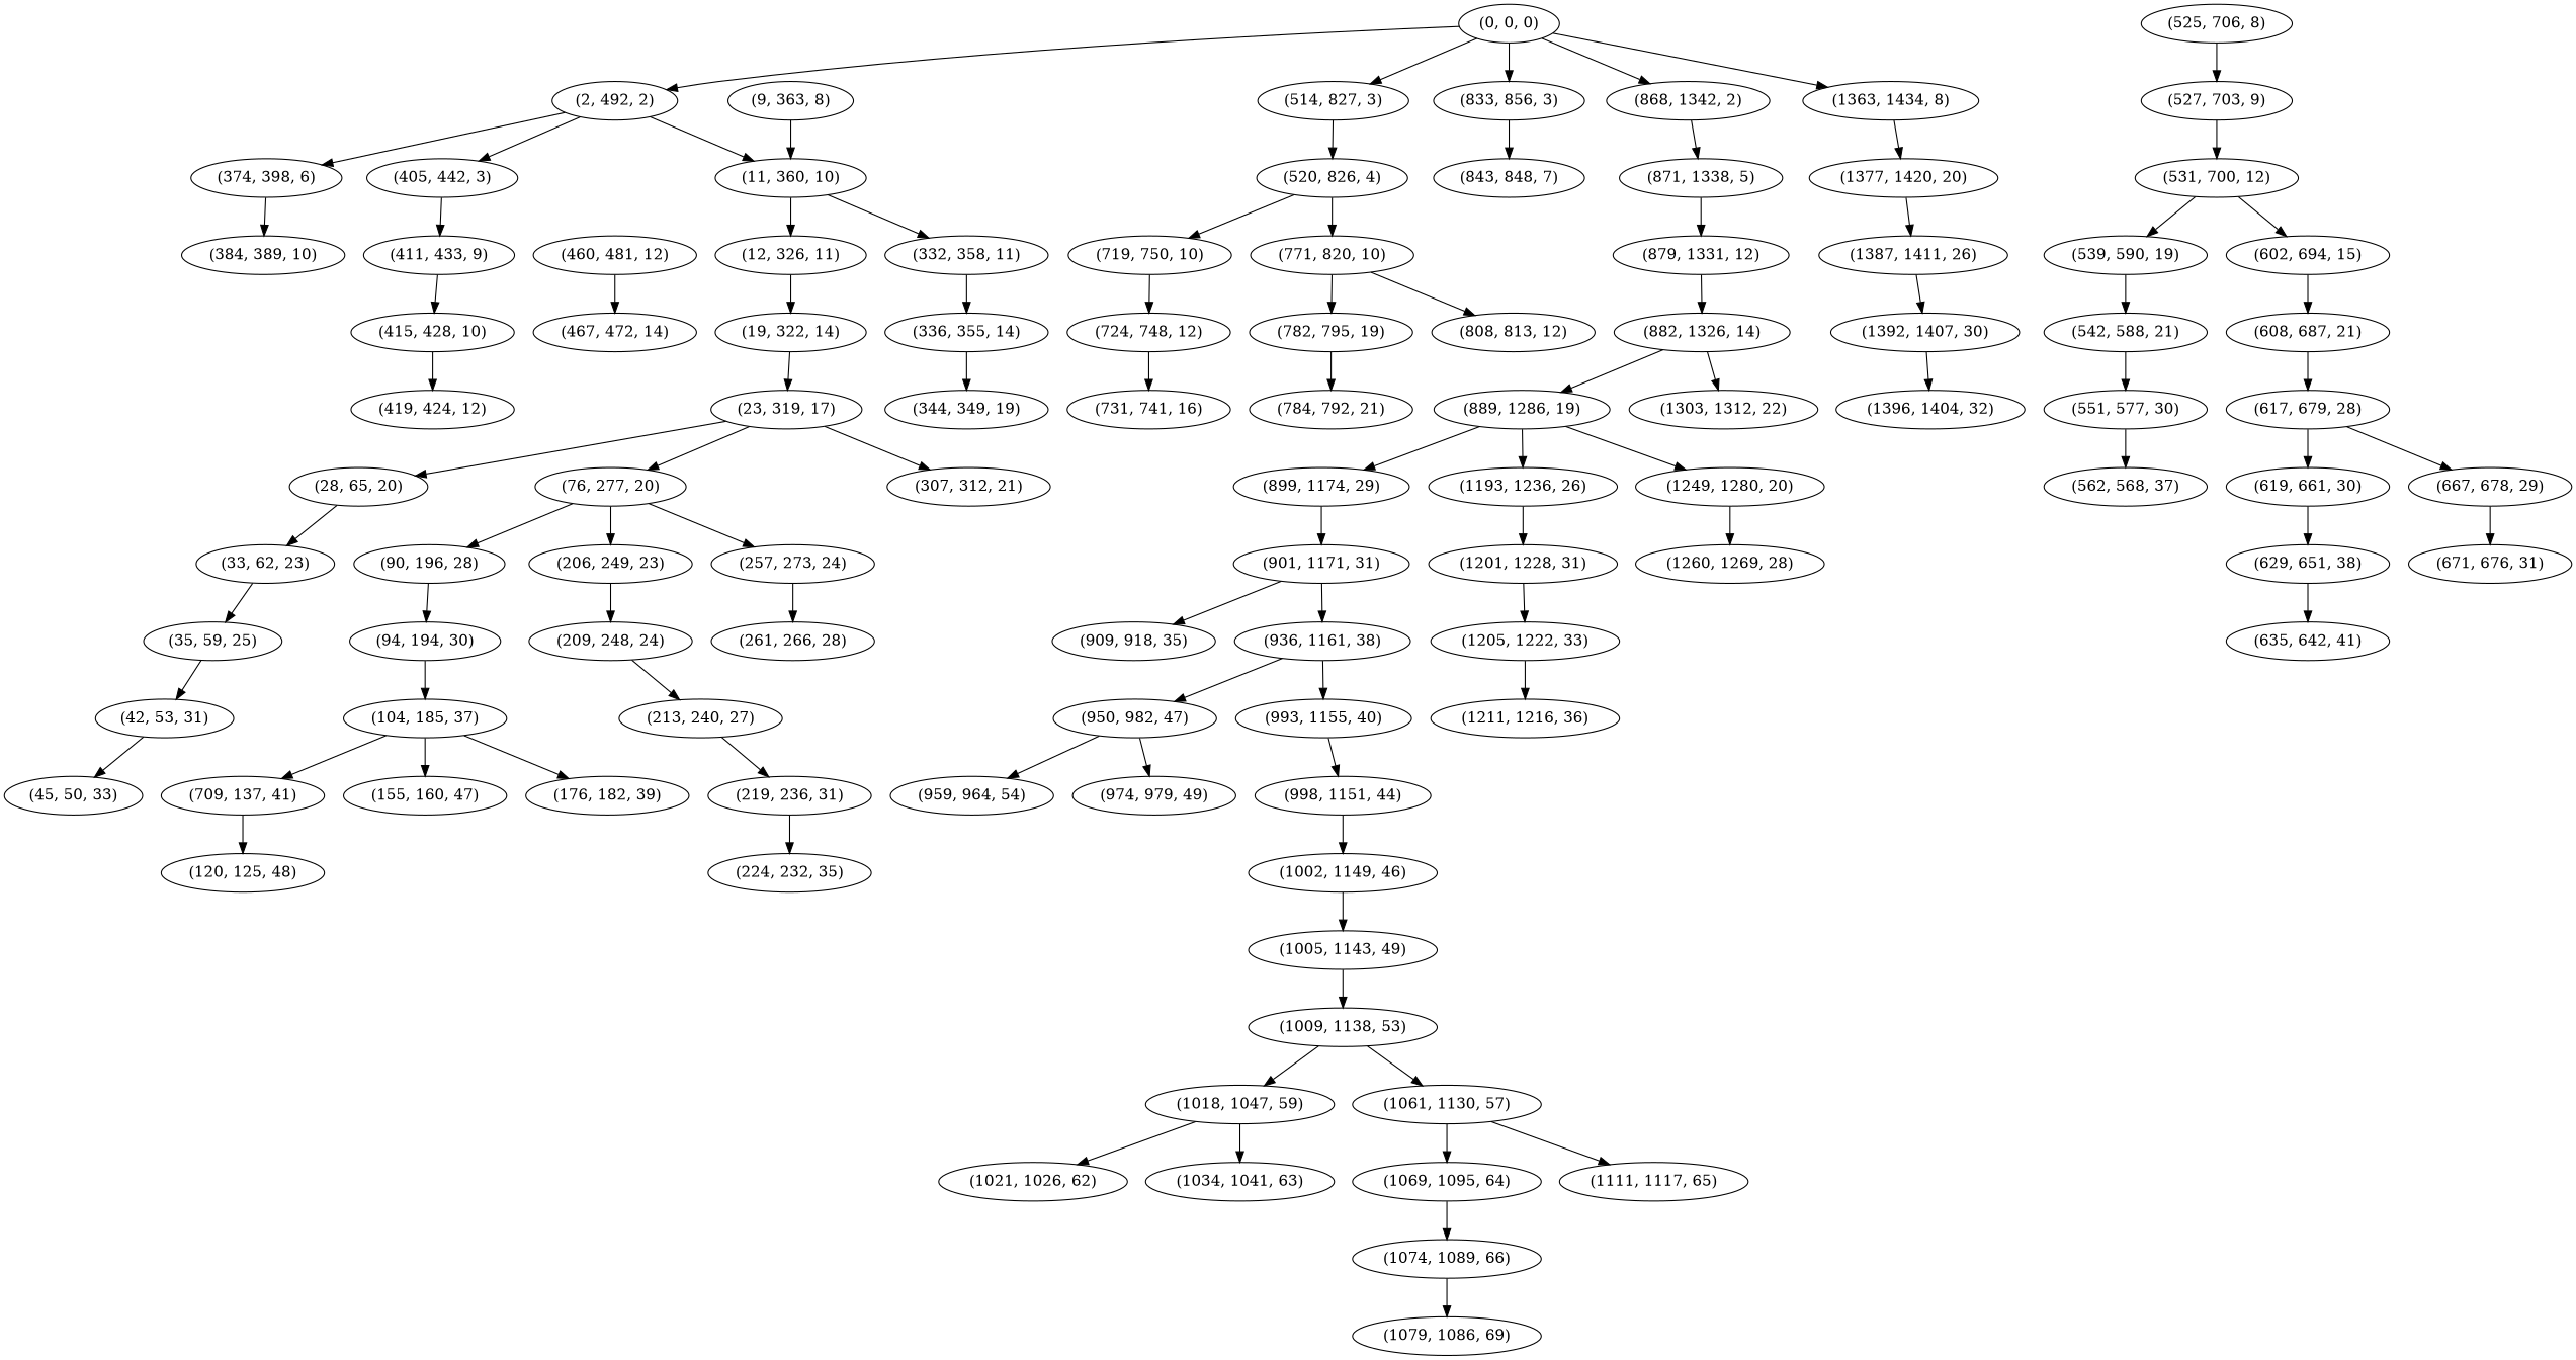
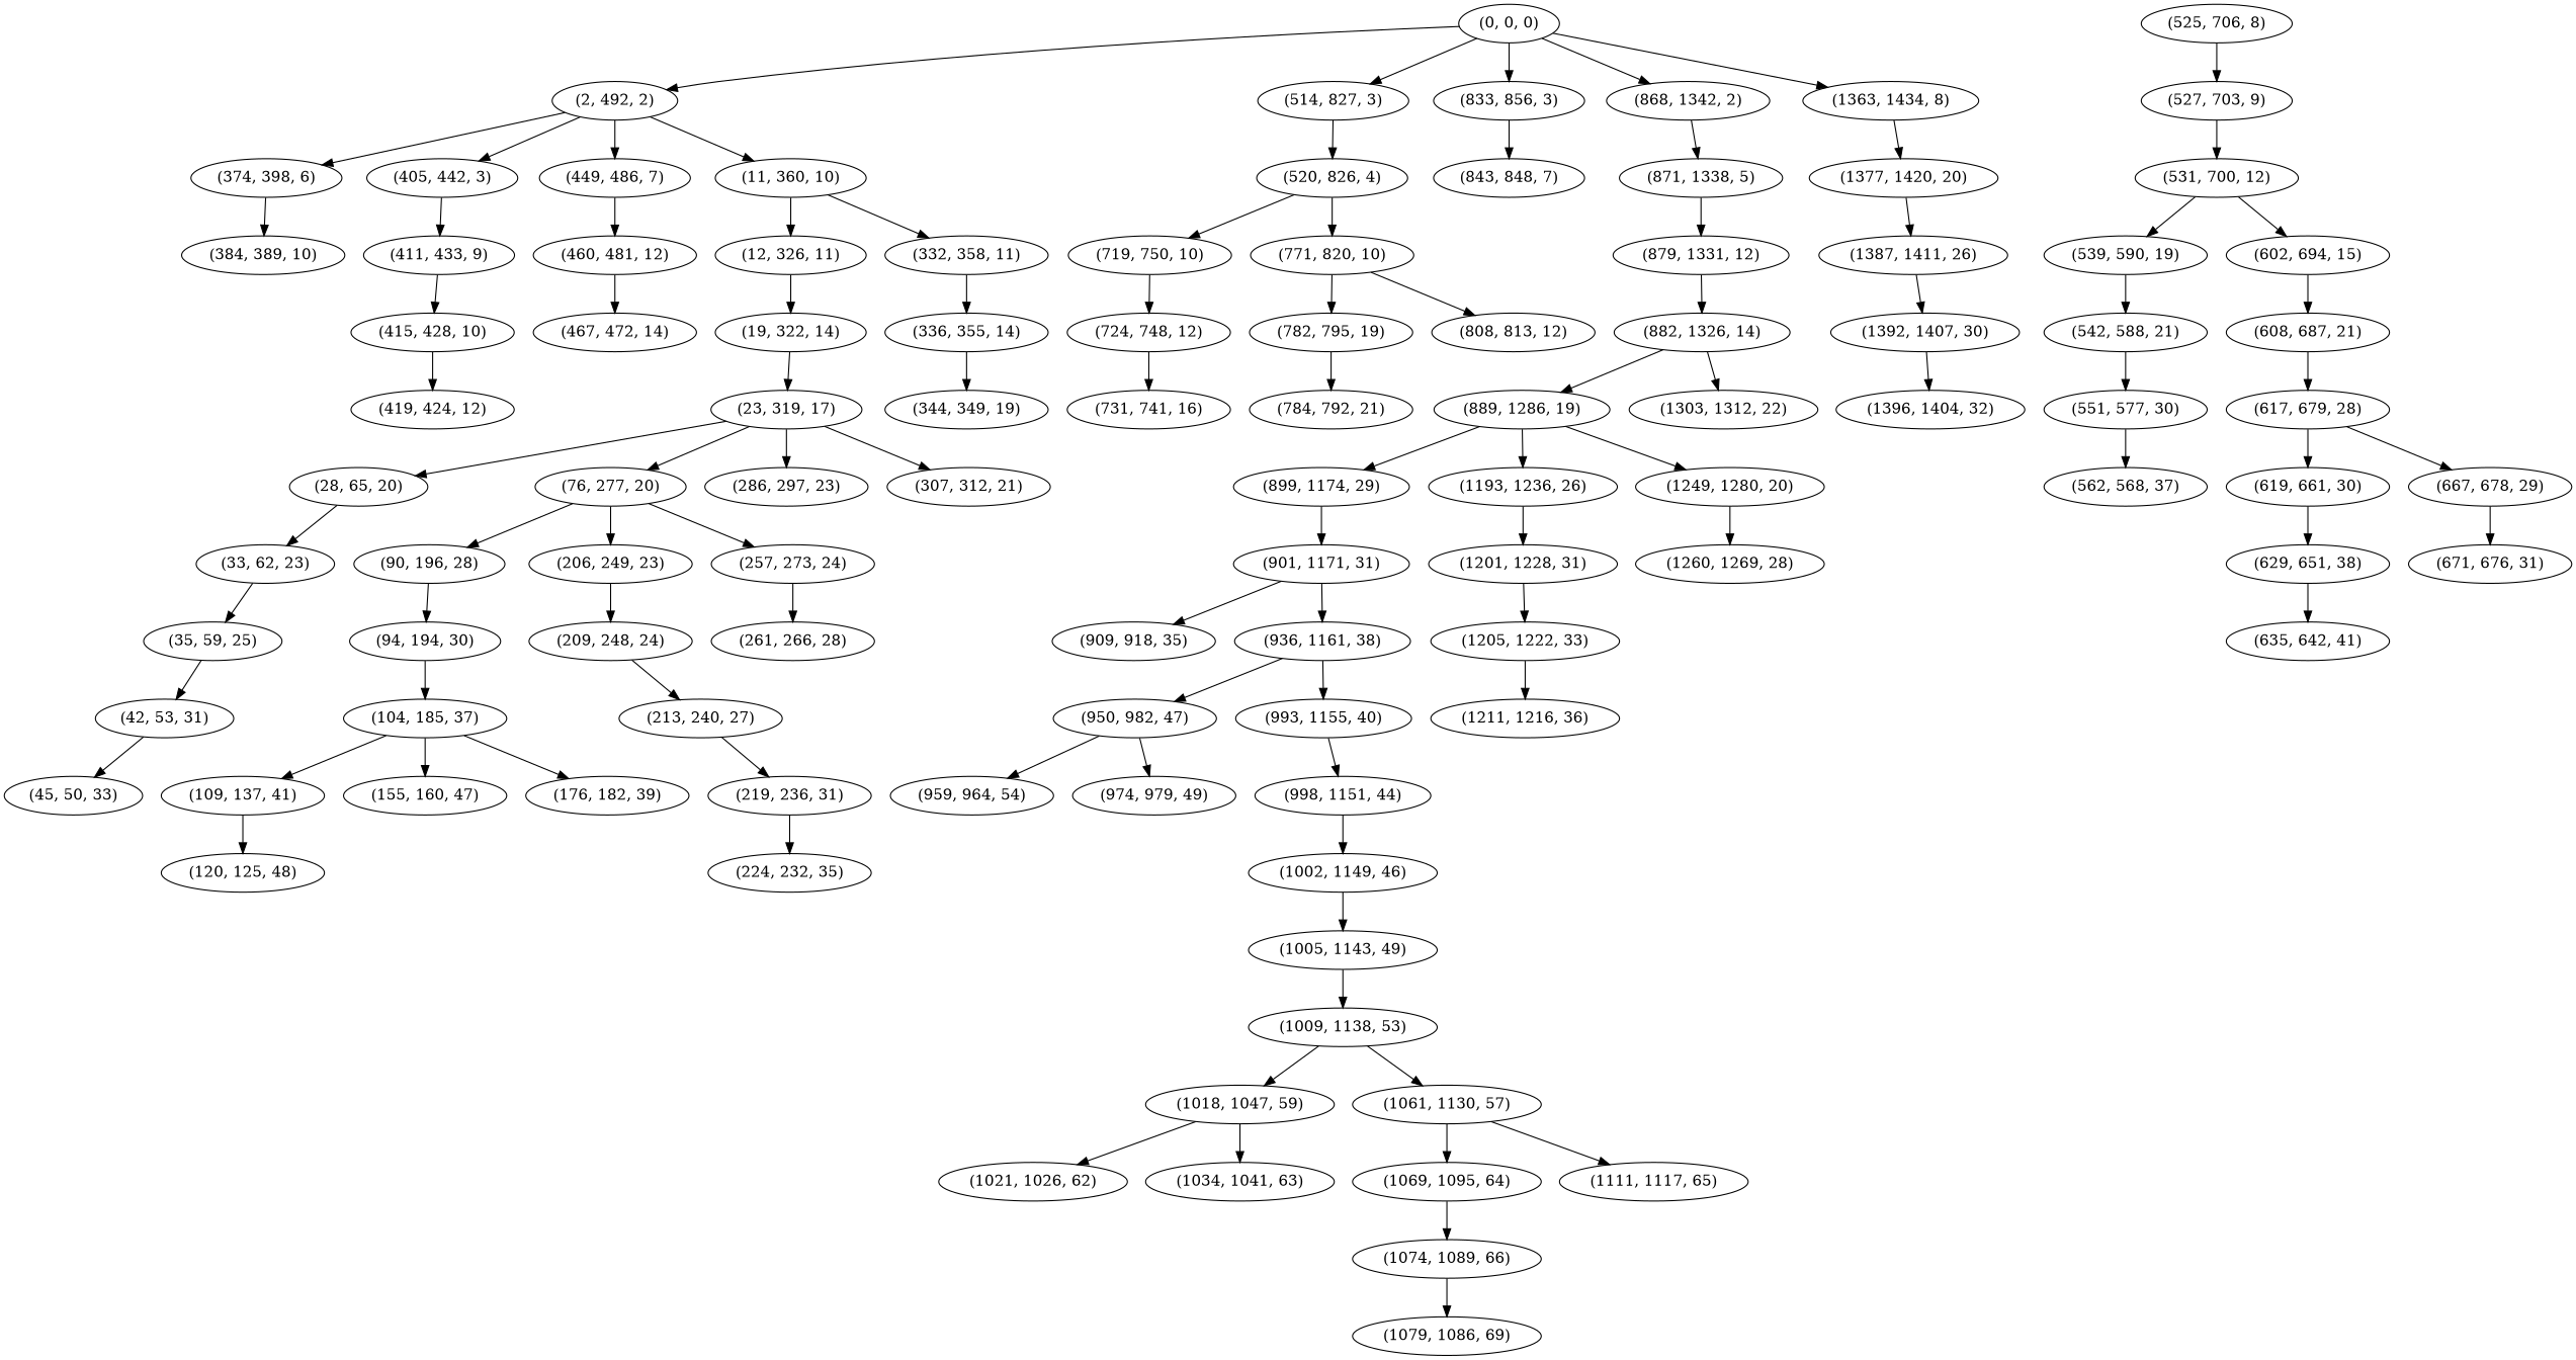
  digraph {
    "(0, 0, 0)"
    "(2, 492, 2)"
    "(514, 827, 3)"
    "(833, 856, 3)"
    "(868, 1342, 2)"
    "(1363, 1434, 8)"
    "(374, 398, 6)"
    "(405, 442, 3)"
+   "(449, 486, 7)"
    "(11, 360, 10)"
    "(520, 826, 4)"
    "(843, 848, 7)"
    "(871, 1338, 5)"
    "(1377, 1420, 20)"
-   "(9, 363, 8)"
    "(384, 389, 10)"
    "(411, 433, 9)"
    "(460, 481, 12)"
    "(12, 326, 11)"
    "(332, 358, 11)"
    "(19, 322, 14)"
    "(336, 355, 14)"
    "(23, 319, 17)"
    "(28, 65, 20)"
    "(76, 277, 20)"
+   "(286, 297, 23)"
    "(307, 312, 21)"
    "(33, 62, 23)"
    "(90, 196, 28)"
    "(206, 249, 23)"
    "(257, 273, 24)"
    "(35, 59, 25)"
    "(42, 53, 31)"
    "(45, 50, 33)"
    "(94, 194, 30)"
    "(209, 248, 24)"
    "(261, 266, 28)"
    "(104, 185, 37)"
-   "(109, 137, 41)" [label="(709, 137, 41)"]
+   "(109, 137, 41)"
    "(155, 160, 47)"
    "(176, 182, 39)"
    "(120, 125, 48)"
    "(213, 240, 27)"
    "(219, 236, 31)"
    "(224, 232, 35)"
    "(344, 349, 19)"
    "(415, 428, 10)"
    "(419, 424, 12)"
    "(467, 472, 14)"
    "(719, 750, 10)"
    "(771, 820, 10)"
    "(525, 706, 8)"
    "(527, 703, 9)"
    "(724, 748, 12)"
    "(782, 795, 19)"
    "(808, 813, 12)"
    "(531, 700, 12)"
    "(539, 590, 19)"
    "(602, 694, 15)"
    "(542, 588, 21)"
    "(608, 687, 21)"
    "(551, 577, 30)"
    "(562, 568, 37)"
    "(617, 679, 28)"
    "(619, 661, 30)"
    "(667, 678, 29)"
    "(629, 651, 38)"
    "(671, 676, 31)"
    "(635, 642, 41)"
    "(731, 741, 16)"
    "(784, 792, 21)"
    "(879, 1331, 12)"
    "(882, 1326, 14)"
    "(889, 1286, 19)"
    "(1303, 1312, 22)"
    "(899, 1174, 29)"
    "(1193, 1236, 26)"
    "(1249, 1280, 20)"
    "(901, 1171, 31)"
    "(1201, 1228, 31)"
    "(1260, 1269, 28)"
    "(909, 918, 35)"
    "(936, 1161, 38)"
    "(950, 982, 47)"
    "(993, 1155, 40)"
    "(959, 964, 54)"
    "(974, 979, 49)"
    "(998, 1151, 44)"
    "(1002, 1149, 46)"
    "(1005, 1143, 49)"
    "(1009, 1138, 53)"
    "(1018, 1047, 59)"
    "(1061, 1130, 57)"
    "(1021, 1026, 62)"
    "(1034, 1041, 63)"
    "(1069, 1095, 64)"
    "(1111, 1117, 65)"
    "(1074, 1089, 66)"
    "(1079, 1086, 69)"
    "(1205, 1222, 33)"
    "(1211, 1216, 36)"
    "(1387, 1411, 26)"
    "(1392, 1407, 30)"
    "(1396, 1404, 32)"
    "(0, 0, 0)" -> "(2, 492, 2)"
    "(0, 0, 0)" -> "(514, 827, 3)"
    "(0, 0, 0)" -> "(833, 856, 3)"
    "(0, 0, 0)" -> "(868, 1342, 2)"
    "(0, 0, 0)" -> "(1363, 1434, 8)"
    "(2, 492, 2)" -> "(374, 398, 6)"
    "(2, 492, 2)" -> "(405, 442, 3)"
+   "(2, 492, 2)" -> "(449, 486, 7)"
    "(2, 492, 2)" -> "(11, 360, 10)"
    "(514, 827, 3)" -> "(520, 826, 4)"
    "(833, 856, 3)" -> "(843, 848, 7)"
    "(868, 1342, 2)" -> "(871, 1338, 5)"
    "(1363, 1434, 8)" -> "(1377, 1420, 20)"
    "(374, 398, 6)" -> "(384, 389, 10)"
    "(405, 442, 3)" -> "(411, 433, 9)"
+   "(449, 486, 7)" -> "(460, 481, 12)"
    "(11, 360, 10)" -> "(12, 326, 11)"
    "(11, 360, 10)" -> "(332, 358, 11)"
    "(520, 826, 4)" -> "(719, 750, 10)"
    "(520, 826, 4)" -> "(771, 820, 10)"
    "(871, 1338, 5)" -> "(879, 1331, 12)"
    "(1377, 1420, 20)" -> "(1387, 1411, 26)"
-   "(9, 363, 8)" -> "(11, 360, 10)"
    "(411, 433, 9)" -> "(415, 428, 10)"
    "(460, 481, 12)" -> "(467, 472, 14)"
    "(12, 326, 11)" -> "(19, 322, 14)"
    "(332, 358, 11)" -> "(336, 355, 14)"
    "(19, 322, 14)" -> "(23, 319, 17)"
    "(336, 355, 14)" -> "(344, 349, 19)"
    "(23, 319, 17)" -> "(28, 65, 20)"
    "(23, 319, 17)" -> "(76, 277, 20)"
+   "(23, 319, 17)" -> "(286, 297, 23)"
    "(23, 319, 17)" -> "(307, 312, 21)"
    "(28, 65, 20)" -> "(33, 62, 23)"
    "(76, 277, 20)" -> "(90, 196, 28)"
    "(76, 277, 20)" -> "(206, 249, 23)"
    "(76, 277, 20)" -> "(257, 273, 24)"
    "(33, 62, 23)" -> "(35, 59, 25)"
    "(90, 196, 28)" -> "(94, 194, 30)"
    "(206, 249, 23)" -> "(209, 248, 24)"
    "(257, 273, 24)" -> "(261, 266, 28)"
    "(35, 59, 25)" -> "(42, 53, 31)"
    "(42, 53, 31)" -> "(45, 50, 33)"
    "(94, 194, 30)" -> "(104, 185, 37)"
    "(209, 248, 24)" -> "(213, 240, 27)"
    "(104, 185, 37)" -> "(109, 137, 41)"
    "(104, 185, 37)" -> "(155, 160, 47)"
    "(104, 185, 37)" -> "(176, 182, 39)"
    "(109, 137, 41)" -> "(120, 125, 48)"
    "(213, 240, 27)" -> "(219, 236, 31)"
    "(219, 236, 31)" -> "(224, 232, 35)"
    "(415, 428, 10)" -> "(419, 424, 12)"
    "(719, 750, 10)" -> "(724, 748, 12)"
    "(771, 820, 10)" -> "(782, 795, 19)"
    "(771, 820, 10)" -> "(808, 813, 12)"
    "(525, 706, 8)" -> "(527, 703, 9)"
    "(527, 703, 9)" -> "(531, 700, 12)"
    "(724, 748, 12)" -> "(731, 741, 16)"
    "(782, 795, 19)" -> "(784, 792, 21)"
    "(531, 700, 12)" -> "(539, 590, 19)"
    "(531, 700, 12)" -> "(602, 694, 15)"
    "(539, 590, 19)" -> "(542, 588, 21)"
    "(602, 694, 15)" -> "(608, 687, 21)"
    "(542, 588, 21)" -> "(551, 577, 30)"
    "(608, 687, 21)" -> "(617, 679, 28)"
    "(551, 577, 30)" -> "(562, 568, 37)"
    "(617, 679, 28)" -> "(619, 661, 30)"
    "(617, 679, 28)" -> "(667, 678, 29)"
    "(619, 661, 30)" -> "(629, 651, 38)"
    "(667, 678, 29)" -> "(671, 676, 31)"
    "(629, 651, 38)" -> "(635, 642, 41)"
    "(879, 1331, 12)" -> "(882, 1326, 14)"
    "(882, 1326, 14)" -> "(889, 1286, 19)"
    "(882, 1326, 14)" -> "(1303, 1312, 22)"
    "(889, 1286, 19)" -> "(899, 1174, 29)"
    "(889, 1286, 19)" -> "(1193, 1236, 26)"
    "(889, 1286, 19)" -> "(1249, 1280, 20)"
    "(899, 1174, 29)" -> "(901, 1171, 31)"
    "(1193, 1236, 26)" -> "(1201, 1228, 31)"
    "(1249, 1280, 20)" -> "(1260, 1269, 28)"
    "(901, 1171, 31)" -> "(909, 918, 35)"
    "(901, 1171, 31)" -> "(936, 1161, 38)"
    "(1201, 1228, 31)" -> "(1205, 1222, 33)"
    "(936, 1161, 38)" -> "(950, 982, 47)"
    "(936, 1161, 38)" -> "(993, 1155, 40)"
    "(950, 982, 47)" -> "(959, 964, 54)"
    "(950, 982, 47)" -> "(974, 979, 49)"
    "(993, 1155, 40)" -> "(998, 1151, 44)"
    "(998, 1151, 44)" -> "(1002, 1149, 46)"
    "(1002, 1149, 46)" -> "(1005, 1143, 49)"
    "(1005, 1143, 49)" -> "(1009, 1138, 53)"
    "(1009, 1138, 53)" -> "(1018, 1047, 59)"
    "(1009, 1138, 53)" -> "(1061, 1130, 57)"
    "(1018, 1047, 59)" -> "(1021, 1026, 62)"
    "(1018, 1047, 59)" -> "(1034, 1041, 63)"
    "(1061, 1130, 57)" -> "(1069, 1095, 64)"
    "(1061, 1130, 57)" -> "(1111, 1117, 65)"
    "(1069, 1095, 64)" -> "(1074, 1089, 66)"
    "(1074, 1089, 66)" -> "(1079, 1086, 69)"
    "(1205, 1222, 33)" -> "(1211, 1216, 36)"
    "(1387, 1411, 26)" -> "(1392, 1407, 30)"
    "(1392, 1407, 30)" -> "(1396, 1404, 32)"
  }
